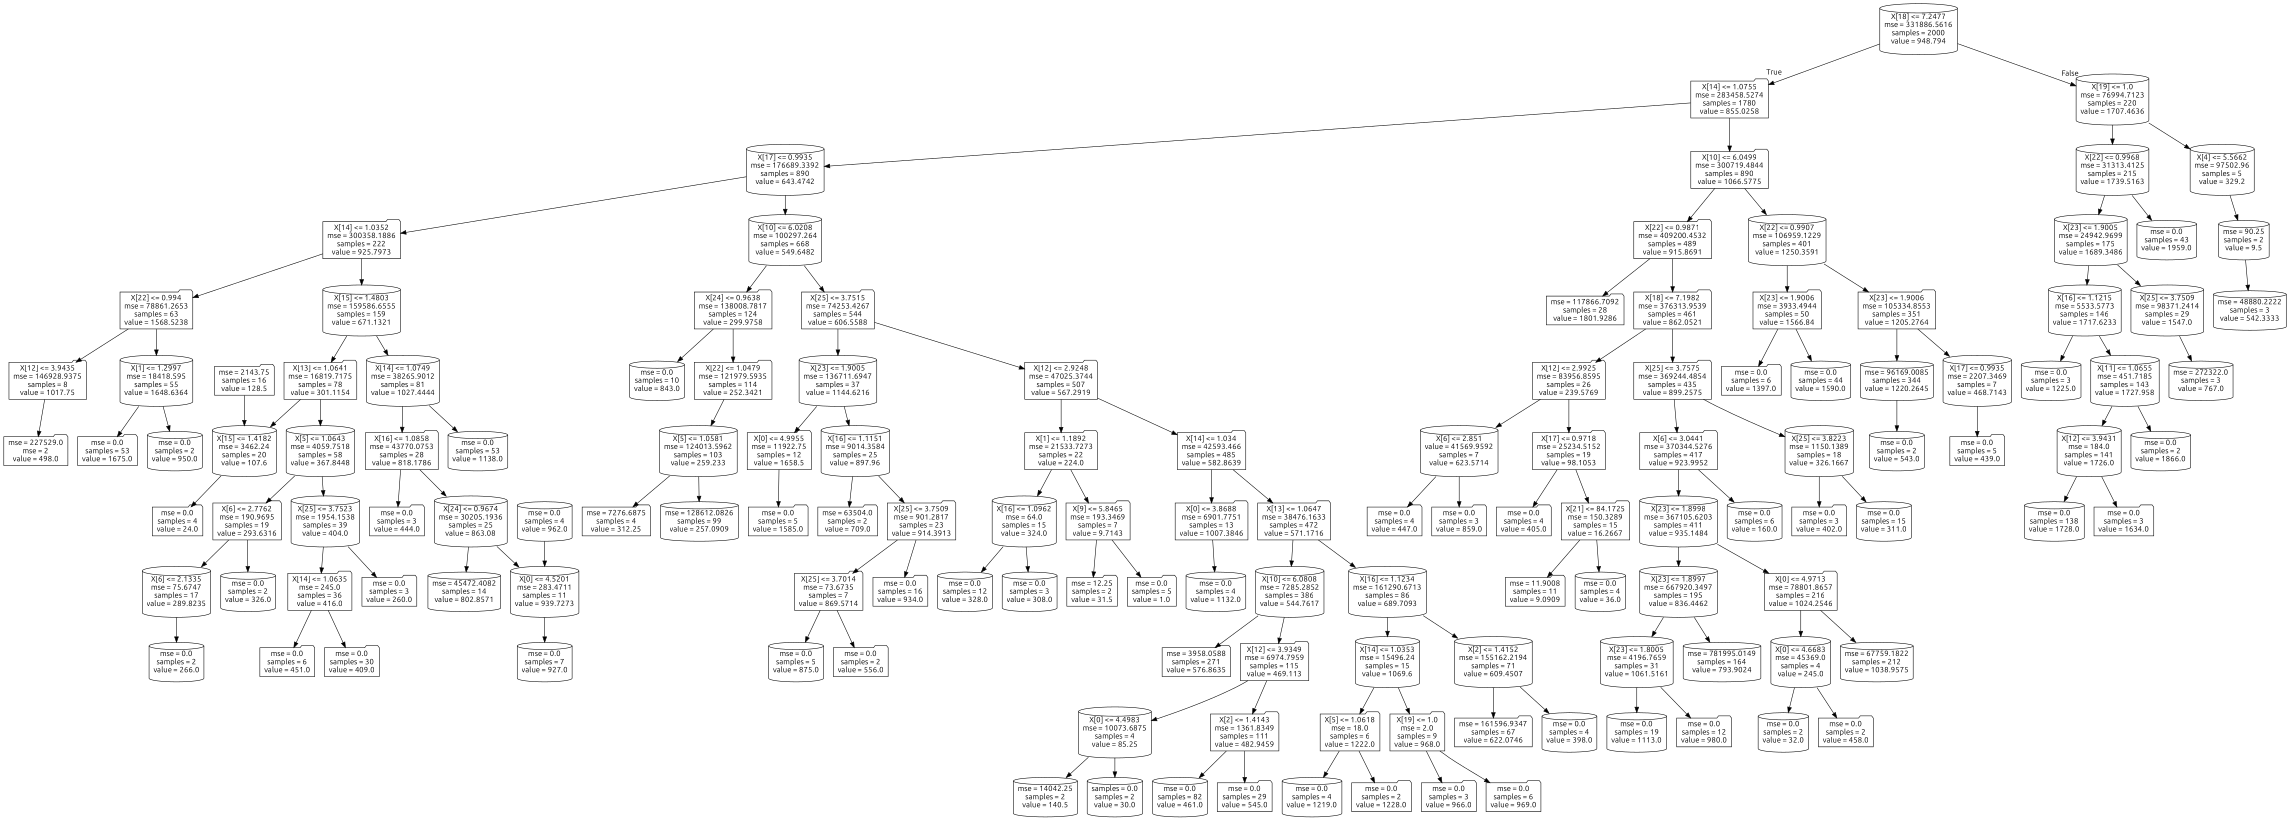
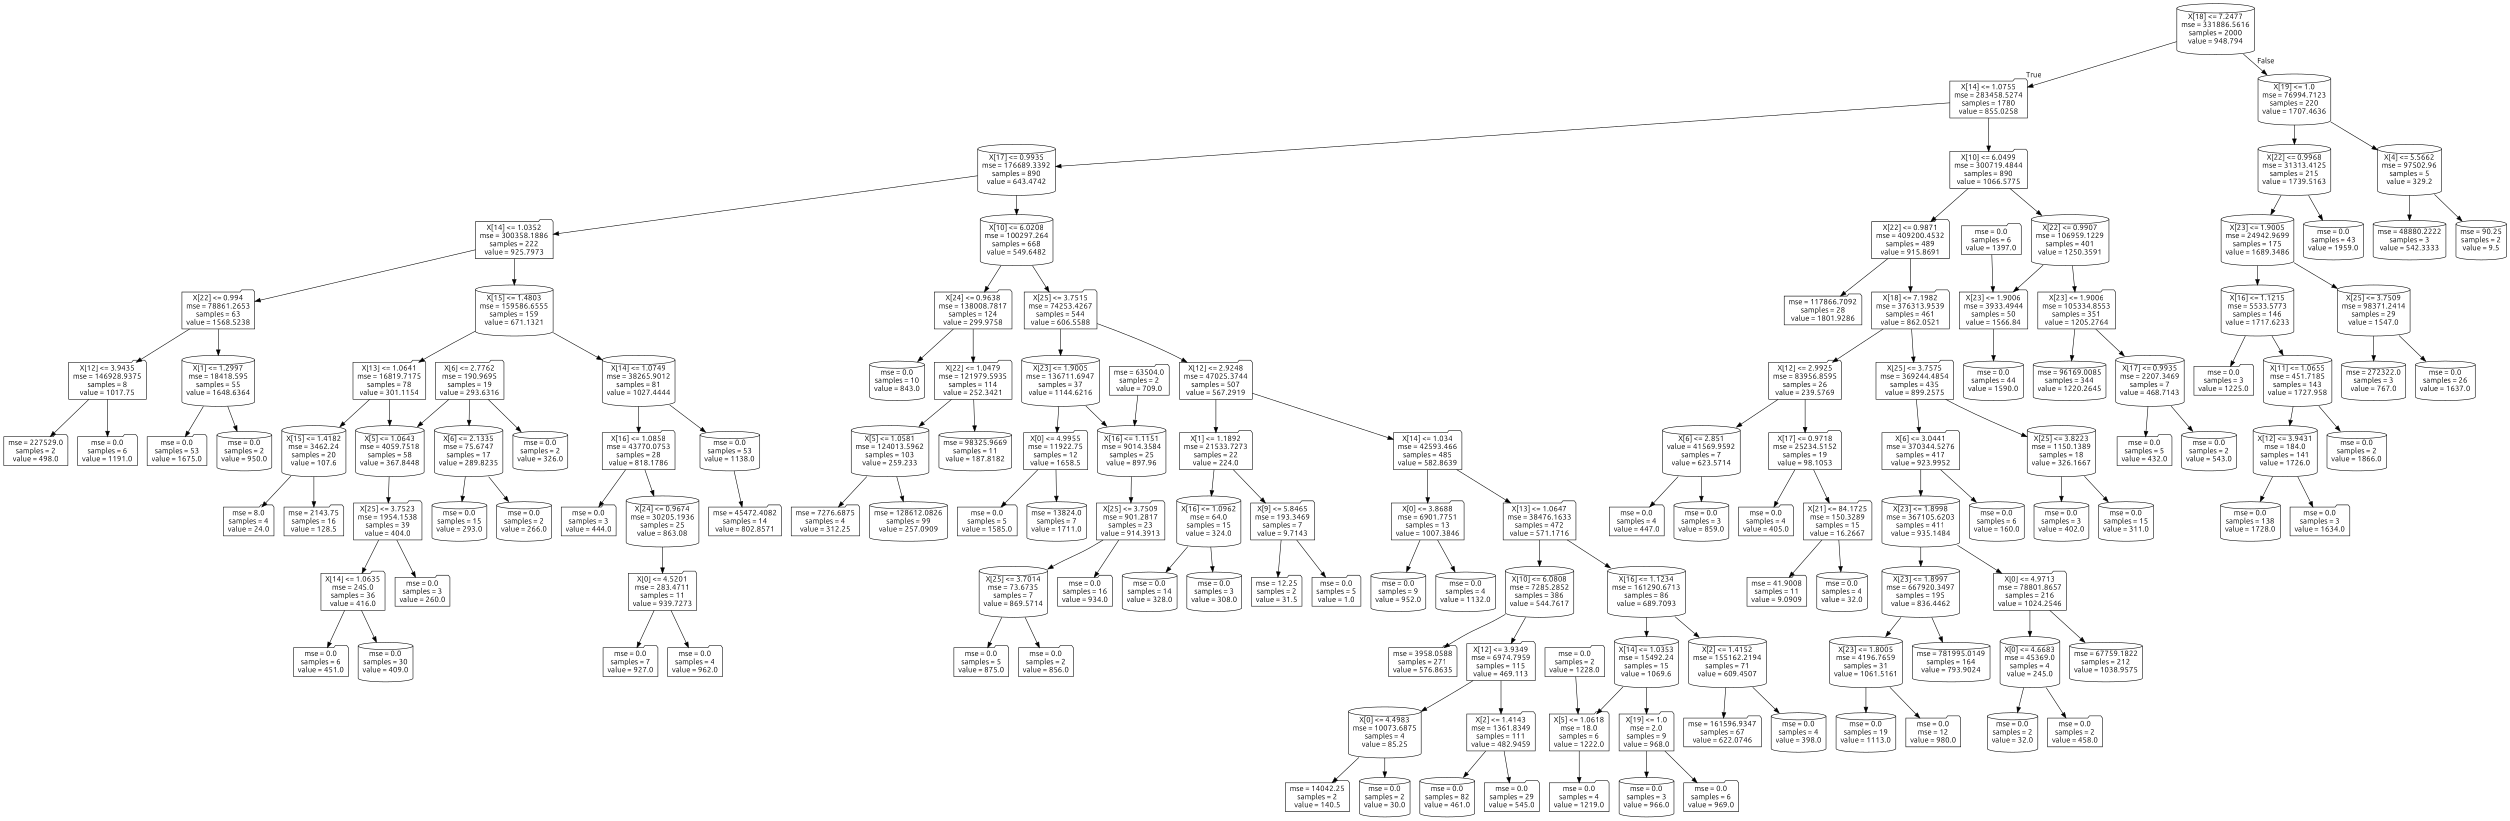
  digraph {
    fontname=Ubuntu
    node [fontname=Ubuntu shape=cylinder]
    edge [fontname=Ubuntu]
    n1 [label="X[18] <= 7.2477\nmse = 331886.5616\nsamples = 2000\nvalue = 948.794"]
    n2 [label="X[14] <= 1.0755\nmse = 283458.5274\nsamples = 1780\nvalue = 855.0258" shape=folder]
    n3 [label="X[19] <= 1.0\nmse = 76994.7123\nsamples = 220\nvalue = 1707.4636"]
    n4 [label="X[17] <= 0.9935\nmse = 176689.3392\nsamples = 890\nvalue = 643.4742"]
    n5 [label="X[10] <= 6.0499\nmse = 300719.4844\nsamples = 890\nvalue = 1066.5775" shape=folder]
    n6 [label="X[22] <= 0.9968\nmse = 31313.4125\nsamples = 215\nvalue = 1739.5163"]
    n7 [label="X[4] <= 5.5662\nmse = 97502.96\nsamples = 5\nvalue = 329.2"]
    n8 [label="X[14] <= 1.0352\nmse = 300358.1886\nsamples = 222\nvalue = 925.7973" shape=folder]
    n9 [label="X[10] <= 6.0208\nmse = 100297.264\nsamples = 668\nvalue = 549.6482"]
    n10 [label="X[22] <= 0.9871\nmse = 409200.4532\nsamples = 489\nvalue = 915.8691" shape=folder]
    n11 [label="X[22] <= 0.9907\nmse = 106959.1229\nsamples = 401\nvalue = 1250.3591"]
    n12 [label="X[22] <= 0.994\nmse = 78861.2653\nsamples = 63\nvalue = 1568.5238" shape=folder]
    n13 [label="X[15] <= 1.4803\nmse = 159586.6555\nsamples = 159\nvalue = 671.1321"]
    n14 [label="X[24] <= 0.9638\nmse = 138008.7817\nsamples = 124\nvalue = 299.9758" shape=folder]
    n15 [label="X[25] <= 3.7515\nmse = 74253.4267\nsamples = 544\nvalue = 606.5588" shape=folder]
    n16 [label="X[12] <= 3.9435\nmse = 146928.9375\nsamples = 8\nvalue = 1017.75" shape=folder]
    n17 [label="X[1] <= 1.2997\nmse = 18418.595\nsamples = 55\nvalue = 1648.6364"]
    n18 [label="X[13] <= 1.0641\nmse = 16819.7175\nsamples = 78\nvalue = 301.1154" shape=folder]
    n19 [label="X[14] <= 1.0749\nmse = 38265.9012\nsamples = 81\nvalue = 1027.4444"]
-   n20 [label="mse = 227529.0\nmse = 2\nvalue = 498.0" shape=folder]
+   n20 [label="mse = 227529.0\nsamples = 2\nvalue = 498.0" shape=folder]
+   n21 [label="mse = 0.0\nsamples = 6\nvalue = 1191.0" shape=folder]
    n22 [label="mse = 0.0\nsamples = 53\nvalue = 1675.0" shape=folder]
    n23 [label="mse = 0.0\nsamples = 2\nvalue = 950.0"]
    n24 [label="X[15] <= 1.4182\nmse = 3462.24\nsamples = 20\nvalue = 107.6"]
    n25 [label="X[5] <= 1.0643\nmse = 4059.7518\nsamples = 58\nvalue = 367.8448"]
    n26 [label="X[16] <= 1.0858\nmse = 43770.0753\nsamples = 28\nvalue = 818.1786" shape=folder]
    n27 [label="mse = 0.0\nsamples = 53\nvalue = 1138.0"]
-   n28 [label="mse = 0.0\nsamples = 4\nvalue = 24.0" shape=folder]
+   n28 [label="mse = 8.0\nsamples = 4\nvalue = 24.0" shape=folder]
    n29 [label="mse = 2143.75\nsamples = 16\nvalue = 128.5" shape=folder]
    n30 [label="X[6] <= 2.7762\nmse = 190.9695\nsamples = 19\nvalue = 293.6316" shape=folder]
-   n31 [label="X[25] <= 3.7523\nmse = 1954.1538\nsamples = 39\nvalue = 404.0"]
+   n31 [label="X[25] <= 3.7523\nmse = 1954.1538\nsamples = 39\nvalue = 404.0" shape=folder]
    n32 [label="X[6] <= 2.1335\nmse = 75.6747\nsamples = 17\nvalue = 289.8235"]
    n33 [label="mse = 0.0\nsamples = 2\nvalue = 326.0"]
    n34 [label="X[14] <= 1.0635\nmse = 245.0\nsamples = 36\nvalue = 416.0" shape=folder]
    n35 [label="mse = 0.0\nsamples = 3\nvalue = 260.0" shape=folder]
+   n36 [label="mse = 0.0\nsamples = 15\nvalue = 293.0"]
    n37 [label="mse = 0.0\nsamples = 2\nvalue = 266.0"]
    n38 [label="mse = 0.0\nsamples = 6\nvalue = 451.0" shape=folder]
-   n39 [label="mse = 0.0\nsamples = 30\nvalue = 409.0" shape=folder]
+   n39 [label="mse = 0.0\nsamples = 30\nvalue = 409.0"]
    n40 [label="mse = 0.0\nsamples = 3\nvalue = 444.0" shape=folder]
    n41 [label="X[24] <= 0.9674\nmse = 30205.1936\nsamples = 25\nvalue = 863.08"]
-   n42 [label="mse = 45472.4082\nsamples = 14\nvalue = 802.8571"]
-   n43 [label="X[0] <= 4.5201\nmse = 283.4711\nsamples = 11\nvalue = 939.7273"]
-   n44 [label="mse = 0.0\nsamples = 7\nvalue = 927.0"]
-   n45 [label="mse = 0.0\nsamples = 4\nvalue = 962.0"]
+   n42 [label="mse = 45472.4082\nsamples = 14\nvalue = 802.8571" shape=folder]
+   n43 [label="X[0] <= 4.5201\nmse = 283.4711\nsamples = 11\nvalue = 939.7273" shape=folder]
+   n44 [label="mse = 0.0\nsamples = 7\nvalue = 927.0" shape=folder]
+   n45 [label="mse = 0.0\nsamples = 4\nvalue = 962.0" shape=folder]
    n46 [label="mse = 0.0\nsamples = 10\nvalue = 843.0"]
    n47 [label="X[22] <= 1.0479\nmse = 121979.5935\nsamples = 114\nvalue = 252.3421" shape=folder]
    n48 [label="X[23] <= 1.9005\nmse = 136711.6947\nsamples = 37\nvalue = 1144.6216"]
    n49 [label="X[12] <= 2.9248\nmse = 47025.3744\nsamples = 507\nvalue = 567.2919" shape=folder]
    n50 [label="X[5] <= 1.0581\nmse = 124013.5962\nsamples = 103\nvalue = 259.233"]
+   n51 [label="mse = 98325.9669\nsamples = 11\nvalue = 187.8182"]
    n52 [label="mse = 7276.6875\nsamples = 4\nvalue = 312.25" shape=folder]
    n53 [label="mse = 128612.0826\nsamples = 99\nvalue = 257.0909"]
    n54 [label="X[0] <= 4.9955\nmse = 11922.75\nsamples = 12\nvalue = 1658.5" shape=folder]
    n55 [label="X[16] <= 1.1151\nmse = 9014.3584\nsamples = 25\nvalue = 897.96"]
    n56 [label="X[1] <= 1.1892\nmse = 21533.7273\nsamples = 22\nvalue = 224.0" shape=folder]
    n57 [label="X[14] <= 1.034\nmse = 42593.466\nsamples = 485\nvalue = 582.8639" shape=folder]
    n58 [label="mse = 0.0\nsamples = 5\nvalue = 1585.0" shape=folder]
+   n59 [label="mse = 13824.0\nsamples = 7\nvalue = 1711.0"]
    n60 [label="mse = 63504.0\nsamples = 2\nvalue = 709.0" shape=folder]
    n61 [label="X[25] <= 3.7509\nmse = 901.2817\nsamples = 23\nvalue = 914.3913" shape=folder]
-   n62 [label="X[25] <= 3.7014\nmse = 73.6735\nsamples = 7\nvalue = 869.5714" shape=folder]
+   n62 [label="X[25] <= 3.7014\nmse = 73.6735\nsamples = 7\nvalue = 869.5714"]
    n63 [label="mse = 0.0\nsamples = 16\nvalue = 934.0" shape=folder]
-   n64 [label="mse = 0.0\nsamples = 5\nvalue = 875.0"]
-   n65 [label="mse = 0.0\nsamples = 2\nvalue = 556.0" shape=folder]
+   n64 [label="mse = 0.0\nsamples = 5\nvalue = 875.0" shape=folder]
+   n65 [label="mse = 0.0\nsamples = 2\nvalue = 856.0" shape=folder]
    n66 [label="X[16] <= 1.0962\nmse = 64.0\nsamples = 15\nvalue = 324.0"]
    n67 [label="X[9] <= 5.8465\nmse = 193.3469\nsamples = 7\nvalue = 9.7143" shape=folder]
    n68 [label="X[0] <= 3.8688\nmse = 6901.7751\nsamples = 13\nvalue = 1007.3846" shape=folder]
    n69 [label="X[13] <= 1.0647\nmse = 38476.1633\nsamples = 472\nvalue = 571.1716" shape=folder]
-   n70 [label="mse = 0.0\nsamples = 12\nvalue = 328.0"]
+   n70 [label="mse = 0.0\nsamples = 14\nvalue = 328.0"]
    n71 [label="mse = 0.0\nsamples = 3\nvalue = 308.0"]
    n72 [label="mse = 12.25\nsamples = 2\nvalue = 31.5" shape=folder]
    n73 [label="mse = 0.0\nsamples = 5\nvalue = 1.0" shape=folder]
+   n74 [label="mse = 0.0\nsamples = 9\nvalue = 952.0"]
    n75 [label="mse = 0.0\nsamples = 4\nvalue = 1132.0"]
    n76 [label="X[10] <= 6.0808\nmse = 7285.2852\nsamples = 386\nvalue = 544.7617"]
    n77 [label="X[16] <= 1.1234\nmse = 161290.6713\nsamples = 86\nvalue = 689.7093"]
    n78 [label="mse = 3958.0588\nsamples = 271\nvalue = 576.8635" shape=folder]
    n79 [label="X[12] <= 3.9349\nmse = 6974.7959\nsamples = 115\nvalue = 469.113" shape=folder]
-   n80 [label="X[14] <= 1.0353\nmse = 15496.24\nsamples = 15\nvalue = 1069.6"]
+   n80 [label="X[14] <= 1.0353\nmse = 15492.24\nsamples = 15\nvalue = 1069.6"]
    n81 [label="X[2] <= 1.4152\nmse = 155162.2194\nsamples = 71\nvalue = 609.4507"]
    n82 [label="X[0] <= 4.4983\nmse = 10073.6875\nsamples = 4\nvalue = 85.25"]
    n83 [label="X[2] <= 1.4143\nmse = 1361.8349\nsamples = 111\nvalue = 482.9459" shape=folder]
-   n84 [label="mse = 14042.25\nsamples = 2\nvalue = 140.5"]
-   n85 [label="samples = 0.0\nsamples = 2\nvalue = 30.0"]
+   n84 [label="mse = 14042.25\nsamples = 2\nvalue = 140.5" shape=folder]
+   n85 [label="mse = 0.0\nsamples = 2\nvalue = 30.0"]
    n86 [label="mse = 0.0\nsamples = 82\nvalue = 461.0"]
    n87 [label="mse = 0.0\nsamples = 29\nvalue = 545.0" shape=folder]
    n88 [label="X[5] <= 1.0618\nmse = 18.0\nsamples = 6\nvalue = 1222.0" shape=folder]
    n89 [label="X[19] <= 1.0\nmse = 2.0\nsamples = 9\nvalue = 968.0" shape=folder]
    n90 [label="mse = 161596.9347\nsamples = 67\nvalue = 622.0746" shape=folder]
    n91 [label="mse = 0.0\nsamples = 4\nvalue = 398.0"]
-   n92 [label="mse = 0.0\nsamples = 4\nvalue = 1219.0"]
+   n92 [label="mse = 0.0\nsamples = 4\nvalue = 1219.0" shape=folder]
    n93 [label="mse = 0.0\nsamples = 2\nvalue = 1228.0" shape=folder]
-   n94 [label="mse = 0.0\nsamples = 3\nvalue = 966.0" shape=folder]
+   n94 [label="mse = 0.0\nsamples = 3\nvalue = 966.0"]
    n95 [label="mse = 0.0\nsamples = 6\nvalue = 969.0" shape=folder]
    n96 [label="mse = 117866.7092\nsamples = 28\nvalue = 1801.9286" shape=folder]
    n97 [label="X[18] <= 7.1982\nmse = 376313.9539\nsamples = 461\nvalue = 862.0521" shape=folder]
    n98 [label="X[23] <= 1.9006\nmse = 3933.4944\nsamples = 50\nvalue = 1566.84" shape=folder]
    n99 [label="X[23] <= 1.9006\nmse = 105334.8553\nsamples = 351\nvalue = 1205.2764" shape=folder]
    n100 [label="X[12] <= 2.9925\nmse = 83956.8595\nsamples = 26\nvalue = 239.5769" shape=folder]
    n101 [label="X[25] <= 3.7575\nmse = 369244.4854\nsamples = 435\nvalue = 899.2575" shape=folder]
    n102 [label="X[6] <= 2.851\nvalue = 41569.9592\nsamples = 7\nvalue = 623.5714"]
    n103 [label="X[17] <= 0.9718\nmse = 25234.5152\nsamples = 19\nvalue = 98.1053" shape=folder]
    n104 [label="X[6] <= 3.0441\nmse = 370344.5276\nsamples = 417\nvalue = 923.9952" shape=folder]
    n105 [label="X[25] <= 3.8223\nmse = 1150.1389\nsamples = 18\nvalue = 326.1667"]
    n106 [label="mse = 0.0\nsamples = 4\nvalue = 447.0" shape=folder]
-   n107 [label="mse = 0.0\nsamples = 3\nvalue = 859.0" shape=folder]
+   n107 [label="mse = 0.0\nsamples = 3\nvalue = 859.0"]
    n108 [label="mse = 0.0\nsamples = 4\nvalue = 405.0" shape=folder]
    n109 [label="X[21] <= 84.1725\nmse = 150.3289\nsamples = 15\nvalue = 16.2667" shape=folder]
-   n110 [label="mse = 11.9008\nsamples = 11\nvalue = 9.0909" shape=folder]
-   n111 [label="mse = 0.0\nsamples = 4\nvalue = 36.0"]
+   n110 [label="mse = 41.9008\nsamples = 11\nvalue = 9.0909" shape=folder]
+   n111 [label="mse = 0.0\nsamples = 4\nvalue = 32.0"]
    n112 [label="X[23] <= 1.8998\nmse = 367105.6203\nsamples = 411\nvalue = 935.1484"]
    n113 [label="mse = 0.0\nsamples = 6\nvalue = 160.0"]
-   n114 [label="mse = 0.0\nsamples = 3\nvalue = 402.0" shape=folder]
+   n114 [label="mse = 0.0\nsamples = 3\nvalue = 402.0"]
    n115 [label="mse = 0.0\nsamples = 15\nvalue = 311.0"]
    n116 [label="X[23] <= 1.8997\nmse = 667920.3497\nsamples = 195\nvalue = 836.4462"]
    n117 [label="X[0] <= 4.9713\nmse = 78801.8657\nsamples = 216\nvalue = 1024.2546" shape=folder]
    n118 [label="X[23] <= 1.8005\nmse = 4196.7659\nsamples = 31\nvalue = 1061.5161"]
    n119 [label="mse = 781995.0149\nsamples = 164\nvalue = 793.9024"]
    n120 [label="X[0] <= 4.6683\nmse = 45369.0\nsamples = 4\nvalue = 245.0"]
    n121 [label="mse = 67759.1822\nsamples = 212\nvalue = 1038.9575"]
    n122 [label="mse = 0.0\nsamples = 19\nvalue = 1113.0"]
-   n123 [label="mse = 0.0\nsamples = 12\nvalue = 980.0" shape=folder]
+   n123 [label="mse = 0.0\nmse = 12\nvalue = 980.0" shape=folder]
    n124 [label="mse = 0.0\nsamples = 2\nvalue = 32.0"]
    n125 [label="mse = 0.0\nsamples = 2\nvalue = 458.0" shape=folder]
    n126 [label="mse = 0.0\nsamples = 6\nvalue = 1397.0" shape=folder]
    n127 [label="mse = 0.0\nsamples = 44\nvalue = 1590.0"]
    n128 [label="mse = 96169.0085\nsamples = 344\nvalue = 1220.2645"]
    n129 [label="X[17] <= 0.9935\nmse = 2207.3469\nsamples = 7\nvalue = 468.7143"]
-   n130 [label="mse = 0.0\nsamples = 5\nvalue = 439.0" shape=folder]
+   n130 [label="mse = 0.0\nsamples = 5\nvalue = 432.0" shape=folder]
    n131 [label="mse = 0.0\nsamples = 2\nvalue = 543.0"]
    n132 [label="X[23] <= 1.9005\nmse = 24942.9699\nsamples = 175\nvalue = 1689.3486"]
    n133 [label="mse = 0.0\nsamples = 43\nvalue = 1959.0"]
    n134 [label="mse = 48880.2222\nsamples = 3\nvalue = 542.3333"]
    n135 [label="mse = 90.25\nsamples = 2\nvalue = 9.5"]
    n136 [label="X[16] <= 1.1215\nmse = 5533.5773\nsamples = 146\nvalue = 1717.6233"]
    n137 [label="X[25] <= 3.7509\nmse = 98371.2414\nsamples = 29\nvalue = 1547.0"]
-   n138 [label="mse = 0.0\nsamples = 3\nvalue = 1225.0"]
+   n138 [label="mse = 0.0\nsamples = 3\nvalue = 1225.0" shape=folder]
    n139 [label="X[11] <= 1.0655\nmse = 451.7185\nsamples = 143\nvalue = 1727.958"]
    n140 [label="mse = 272322.0\nsamples = 3\nvalue = 767.0"]
+   n141 [label="mse = 0.0\nsamples = 26\nvalue = 1637.0"]
    n142 [label="X[12] <= 3.9431\nmse = 184.0\nsamples = 141\nvalue = 1726.0"]
    n143 [label="mse = 0.0\nsamples = 2\nvalue = 1866.0"]
    n144 [label="mse = 0.0\nsamples = 138\nvalue = 1728.0"]
    n145 [label="mse = 0.0\nsamples = 3\nvalue = 1634.0" shape=folder]
    n1 -> n2 [headlabel=True labelangle=45 labeldistance=2.5]
    n1 -> n3 [headlabel=False labelangle=-45 labeldistance=2.5]
    n2 -> n4
    n2 -> n5
    n3 -> n6
    n3 -> n7
    n4 -> n8
    n4 -> n9
    n5 -> n10
    n5 -> n11
    n6 -> n132
    n6 -> n133
-   n135 -> n134
+   n7 -> n134
    n7 -> n135
    n8 -> n12
    n8 -> n13
    n9 -> n14
    n9 -> n15
    n10 -> n96
    n10 -> n97
    n11 -> n98
    n11 -> n99
    n12 -> n16
    n12 -> n17
    n13 -> n18
    n13 -> n19
    n14 -> n46
    n14 -> n47
    n15 -> n48
    n15 -> n49
    n16 -> n20
+   n16 -> n21
    n17 -> n22
    n17 -> n23
    n18 -> n24
    n18 -> n25
    n19 -> n26
    n19 -> n27
    n24 -> n28
-   n29 -> n24
-   n25 -> n30
+   n24 -> n29
+   n30 -> n25
    n25 -> n31
    n26 -> n40
    n26 -> n41
    n30 -> n32
    n30 -> n33
    n31 -> n34
    n31 -> n35
+   n32 -> n36
    n32 -> n37
    n34 -> n38
    n34 -> n39
-   n41 -> n42
+   n27 -> n42
    n41 -> n43
    n43 -> n44
-   n45 -> n43
+   n43 -> n45
    n47 -> n50
+   n47 -> n51
    n48 -> n54
    n48 -> n55
    n49 -> n56
    n49 -> n57
    n50 -> n52
    n50 -> n53
    n54 -> n58
-   n55 -> n60
+   n54 -> n59
+   n60 -> n55
    n55 -> n61
    n56 -> n66
    n56 -> n67
    n57 -> n68
    n57 -> n69
    n61 -> n62
    n61 -> n63
    n62 -> n64
    n62 -> n65
    n66 -> n70
    n66 -> n71
    n67 -> n72
    n67 -> n73
+   n68 -> n74
    n68 -> n75
    n69 -> n76
    n69 -> n77
    n76 -> n78
    n76 -> n79
    n77 -> n80
    n77 -> n81
    n79 -> n82
    n79 -> n83
    n80 -> n88
    n80 -> n89
    n81 -> n90
    n81 -> n91
    n82 -> n84
    n82 -> n85
    n83 -> n86
    n83 -> n87
    n88 -> n92
-   n88 -> n93
+   n93 -> n88
    n89 -> n94
    n89 -> n95
    n97 -> n100
    n97 -> n101
-   n98 -> n126
+   n126 -> n98
    n98 -> n127
    n99 -> n128
    n99 -> n129
    n100 -> n102
    n100 -> n103
    n101 -> n104
    n101 -> n105
    n102 -> n106
    n102 -> n107
    n103 -> n108
    n103 -> n109
    n104 -> n112
    n104 -> n113
    n105 -> n114
    n105 -> n115
    n109 -> n110
    n109 -> n111
    n112 -> n116
    n112 -> n117
    n116 -> n118
    n116 -> n119
    n117 -> n120
    n117 -> n121
    n118 -> n122
    n118 -> n123
    n120 -> n124
    n120 -> n125
    n129 -> n130
-   n128 -> n131
+   n129 -> n131
    n132 -> n136
    n132 -> n137
    n136 -> n138
    n136 -> n139
    n137 -> n140
+   n137 -> n141
    n139 -> n142
    n139 -> n143
    n142 -> n144
    n142 -> n145
  }
